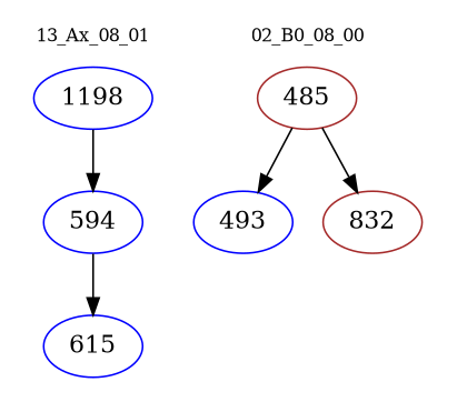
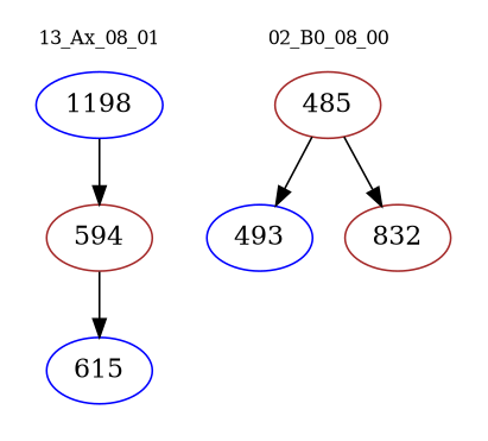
  digraph {
    node [color=brown]
    edge [color=black]
-   n1 [color=blue label=594]
+   n1 [label=594]
    n2 [color=blue label=615]
    n3 [color=blue label=1198]
    n4 [label=485]
    n5 [color=blue label=493]
    n6 [label=832]
    subgraph cluster_1 {
      color=white
      fontsize=10
      label="13_Ax_08_01"
      n1
      n2
      n3
    }
    subgraph cluster_2 {
      color=white
      fontsize=10
      label="02_B0_08_00"
      n4
      n5
      n6
    }
    n1 -> n2
    n3 -> n1
    n4 -> n5
    n4 -> n6
  }
